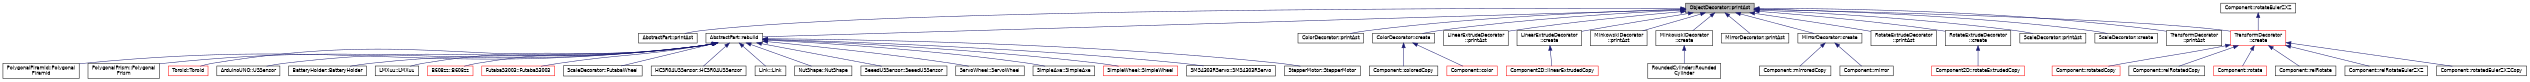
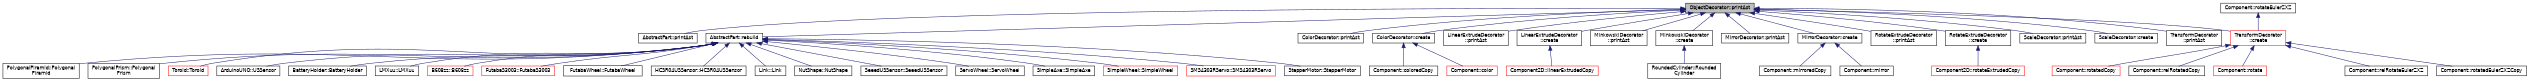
  digraph {
    rankdir=TB
    node [color=black fillcolor=white fontname=Helvetica fontsize=10 shape=record style=filled]
    edge [color=midnightblue dir=back fontname=Helvetica fontsize=10 labelfontname=Helvetica labelfontsize=10 style=solid]
    n1 [fillcolor=grey75 fontcolor=black height=0.2 label="ObjectDecorator::printAst" width=0.4]
    n2 [height=0.2 label="AbstractPart::printAst" width=0.4]
    n3 [height=0.2 label="AbstractPart::rebuild" width=0.4]
    n4 [height=0.2 label="ColorDecorator::printAst" width=0.4]
    n5 [height=0.2 label="ColorDecorator::create" width=0.4]
    n6 [height=0.2 label="LinearExtrudeDecorator\l::printAst" width=0.4]
    n7 [height=0.2 label="LinearExtrudeDecorator\l::create" width=0.4]
    n8 [height=0.2 label="MinkowskiDecorator\l::printAst" width=0.4]
    n9 [height=0.2 label="MinkowskiDecorator\l::create" width=0.4]
    n10 [height=0.2 label="MirrorDecorator::printAst" width=0.4]
    n11 [height=0.2 label="MirrorDecorator::create" width=0.4]
    n12 [height=0.2 label="RotateExtrudeDecorator\l::printAst" width=0.4]
    n13 [height=0.2 label="RotateExtrudeDecorator\l::create" width=0.4]
    n14 [height=0.2 label="ScaleDecorator::printAst" width=0.4]
    n15 [height=0.2 label="ScaleDecorator::create" width=0.4]
    n16 [height=0.2 label="TransformDecorator\l::printAst" width=0.4]
    n17 [color=red height=0.2 label="TransformDecorator\l::create" width=0.4]
    n18 [height=0.2 label="PolygonalPiramid::Polygonal\lPiramid" width=0.4]
    n19 [height=0.2 label="PolygonalPrism::Polygonal\lPrism" width=0.4]
    n20 [color=red height=0.2 label="Toroid::Toroid" width=0.4]
    n21 [height=0.2 label="ArduinoUNO::USSensor" width=0.4]
    n22 [height=0.2 label="BatteryHolder::BatteryHolder" width=0.4]
    n23 [height=0.2 label="LMXuu::LMXuu" width=0.4]
    n24 [color=red height=0.2 label="B608zz::B608zz" width=0.4]
    n25 [color=red height=0.2 label="FutabaS3003::FutabaS3003" width=0.4]
-   n26 [height=0.2 label="ScaleDecorator::FutabaWheel" width=0.4]
+   n26 [height=0.2 label="FutabaWheel::FutabaWheel" width=0.4]
    n27 [height=0.2 label="HCSR04USSensor::HCSR04USSensor" width=0.4]
    n28 [height=0.2 label="Link::Link" width=0.4]
    n29 [height=0.2 label="NutShape::NutShape" width=0.4]
    n30 [height=0.2 label="SeeedUSSensor::SeeedUSSensor" width=0.4]
    n31 [height=0.2 label="ServoWheel::ServoWheel" width=0.4]
    n32 [height=0.2 label="SimpleAxe::SimpleAxe" width=0.4]
    n33 [color=red height=0.2 label="SimpleWheel::SimpleWheel" width=0.4]
-   n34 [height=0.2 label="SMS4303RServo::SMS4303RServo" width=0.4]
+   n34 [color=red height=0.2 label="SMS4303RServo::SMS4303RServo" width=0.4]
    n35 [height=0.2 label="StepperMotor::StepperMotor" width=0.4]
    n36 [height=0.2 label="Component::coloredCopy" width=0.4]
    n37 [color=red height=0.2 label="Component::color" width=0.4]
    n38 [color=red height=0.2 label="Component2D::linearExtrudedCopy" width=0.4]
    n39 [height=0.2 label="RoundedCylinder::Rounded\lCylinder" width=0.4]
    n40 [height=0.2 label="Component::mirroredCopy" width=0.4]
    n41 [height=0.2 label="Component::mirror" width=0.4]
    n42 [color=red height=0.2 label="Component2D::rotateExtrudedCopy" width=0.4]
    n43 [color=red height=0.2 label="Component::rotatedCopy" width=0.4]
    n44 [height=0.2 label="Component::relRotatedCopy" width=0.4]
    n45 [color=red height=0.2 label="Component::rotate" width=0.4]
-   n46 [height=0.2 label="Component::relRotate" width=0.4]
    n47 [height=0.2 label="Component::relRotateEulerZXZ" width=0.4]
    n48 [height=0.2 label="Component::rotatedEulerZXZCopy" width=0.4]
    n49 [height=0.2 label="Component::rotateEulerZXZ" width=0.4]
    n1 -> n2
    n1 -> n3
    n1 -> n4
    n1 -> n5
    n1 -> n6
    n1 -> n7
    n1 -> n8
    n1 -> n9
    n1 -> n10
    n1 -> n11
    n1 -> n12
    n1 -> n13
    n1 -> n14
    n1 -> n15
    n1 -> n16
    n1 -> n17
    n3 -> n18
    n3 -> n19
    n3 -> n20
    n3 -> n21
    n3 -> n22
    n3 -> n23
    n3 -> n24
    n3 -> n25
    n3 -> n26
    n3 -> n27
    n3 -> n28
    n3 -> n29
    n3 -> n30
    n3 -> n31
    n3 -> n32
    n3 -> n33
    n3 -> n34
    n3 -> n35
    n5 -> n36
    n5 -> n37
    n7 -> n38
    n9 -> n39
    n11 -> n40
    n11 -> n41
    n13 -> n42
    n17 -> n43
    n17 -> n44
    n17 -> n45
-   n17 -> n46
    n17 -> n47
    n17 -> n48
    n49 -> n17
  }
